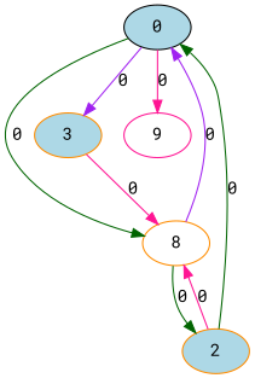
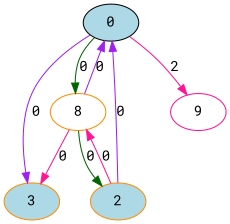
  digraph {
    fontname="Roboto Mono"
    node [color=darkorange fillcolor=lightblue fontname="Roboto Mono" style=filled]
    edge [color=purple fontname="Roboto Mono"]
    0 [color=black]
    n2 [fillcolor=white label=8]
    3
    n4 [color=deeppink fillcolor=white label=9]
    2
    0 -> n2 [color=darkgreen label=0]
    0 -> 3 [label=0]
-   0 -> n4 [color=deeppink label=0]
+   0 -> n4 [color=deeppink label=2]
    n2 -> 0 [label=0]
    n2 -> 2 [color=darkgreen label=0]
-   3 -> n2 [color=deeppink label=0]
-   2 -> 0 [color=darkgreen label=0]
+   n2 -> 3 [color=deeppink label=0]
+   2 -> 0 [label=0]
    2 -> n2 [color=deeppink label=0]
  }
